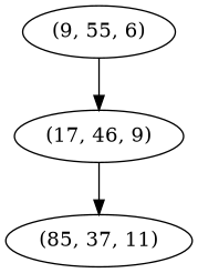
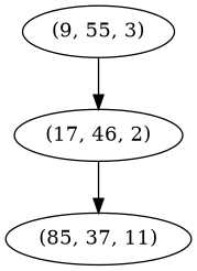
  digraph {
-   "(9, 55, 6)"
-   "(17, 46, 9)"
+   "(9, 55, 6)" [label="(9, 55, 3)"]
+   "(17, 46, 9)" [label="(17, 46, 2)"]
    n3 [label="(85, 37, 11)"]
    "(9, 55, 6)" -> "(17, 46, 9)"
    "(17, 46, 9)" -> n3
  }
